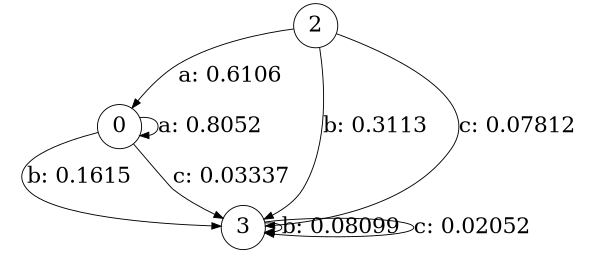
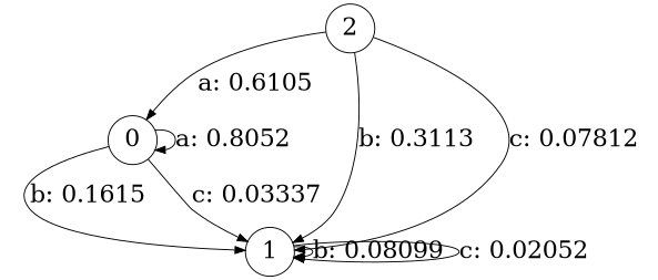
  digraph {
    node [fontsize=24 shape=circle]
    edge [fontsize=24]
    0
-   1 [label=3]
+   1
    2
    0 -> 0 [label="a: 0.8052   "]
    0 -> 1 [label="b: 0.1615   "]
    0 -> 1 [label="c: 0.03337  "]
    1 -> 1 [label="b: 0.08099  "]
    1 -> 1 [label="c: 0.02052  "]
-   2 -> 0 [label="a: 0.6106   "]
+   2 -> 0 [label="a: 0.6105   "]
    2 -> 1 [label="b: 0.3113   "]
    2 -> 1 [label="c: 0.07812  "]
  }
